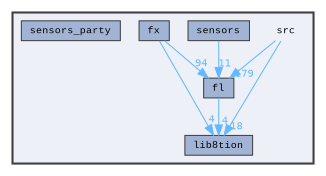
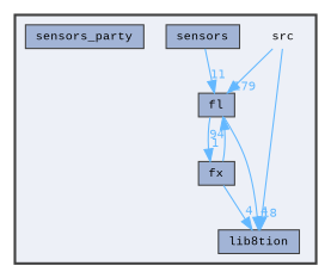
  digraph {
    compound=true
    fontname="Liberation Mono"
    node [fontname="Liberation Mono" fontsize=10 shape=box color=grey25 fillcolor="#a2b4d6" style=filled]
    edge [color=steelblue1 fontcolor=steelblue1 fontname="Liberation Mono" fontsize=10 headlabel=4 labeldistance=1.5 labelfontname=Helvetica labelfontsize=10]
    n1 [height=0.2 label=src shape=plaintext width=0.4 color="" fillcolor="" style=""]
    n2 [height=0.2 label=fl width=0.4]
    n3 [height=0.2 label=fx width=0.4]
    n4 [height=0.2 label=lib8tion width=0.4]
    n5 [height=0.2 label=sensors width=0.4]
    n6 [height=0.2 label=sensors_party width=0.4]
    subgraph cluster_1 {
      bgcolor="#edf0f7"
      fontsize=10
      pencolor=grey25
      style="filled,bold"
      n1
      n2
      n3
      n4
      n5
      n6
    }
    n1 -> n2 [headlabel=179]
    n1 -> n4 [headlabel=18]
+   n2 -> n3 [headlabel=1]
    n2 -> n4
    n3 -> n2 [headlabel=94]
    n3 -> n4
    n5 -> n2 [headlabel=11]
  }
